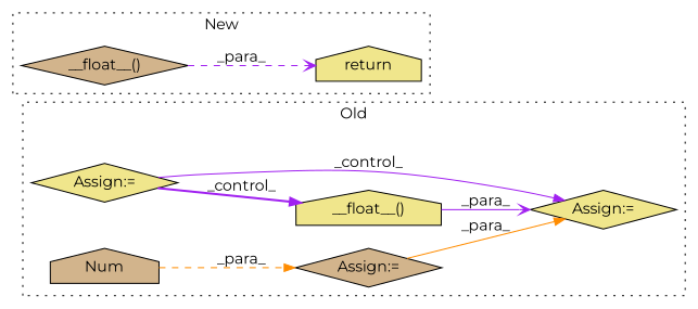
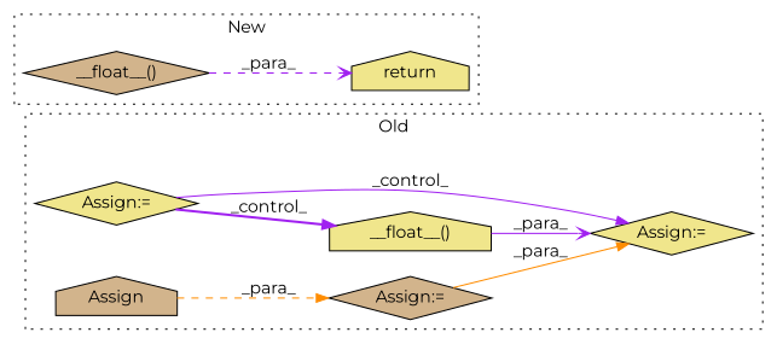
  digraph {
    rankdir=LR
    fontname=Montserrat
    node [a=68 l=3 shape=diamond style=filled fillcolor=khaki fontname=Montserrat]
    edge [color=purple style=solid arrowhead=normal fontname=Montserrat]
    n1 [a=75 l=21 label="__float__()" s=1481 shape=house]
    n2 [l=4 label="Assign:=" s=1477]
    n3 [label="Assign:=" s=1150]
    n4 [label="Assign:=" s=347 fillcolor=tan]
-   n5 [a=76 l=1 label=Num s=350 shape=house fillcolor=tan]
+   n5 [a=76 l=1 label=Assign s=350 shape=house fillcolor=tan]
    n6 [a=75 l=22 label="__float__()" s=1635 fillcolor=tan]
    n7 [a=93 l=7 label=return s=1628 shape=house]
    subgraph cluster_1 {
      label=Old
      style=dotted
      n1
      n2
      n3
      n4
      n5
    }
    subgraph cluster_2 {
      label=New
      style=dotted
      n6
      n7
    }
    n1 -> n2 [label=_para_ arrowhead=vee]
    n3 -> n1 [label=_control_ style=bold]
    n3 -> n2 [label=_control_]
    n4 -> n2 [label=_para_ color=darkorange]
    n5 -> n4 [label=_para_ color=darkorange style=dashed]
    n6 -> n7 [label=_para_ style=dashed arrowhead=vee]
  }
